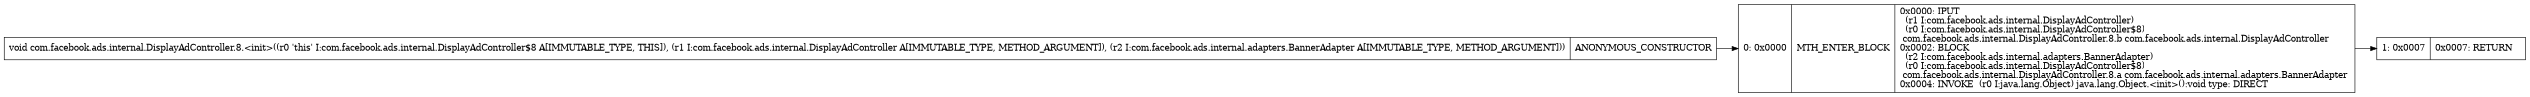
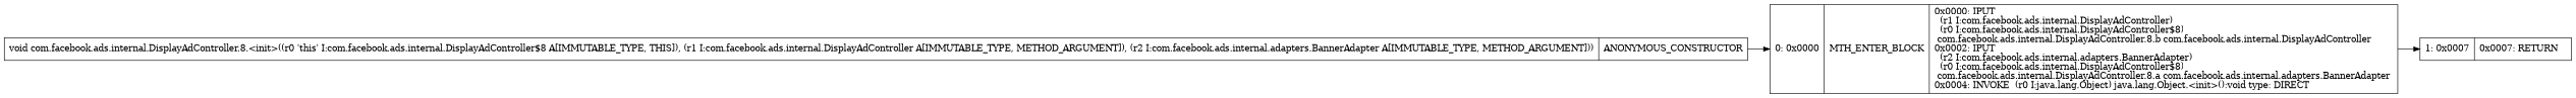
  digraph {
    rankdir=LR
    node [shape=record]
-   n1 [label="{0\:\ 0x0000|MTH_ENTER_BLOCK\l|0x0000: IPUT  \l  (r1 I:com.facebook.ads.internal.DisplayAdController)\l  (r0 I:com.facebook.ads.internal.DisplayAdController$8)\l com.facebook.ads.internal.DisplayAdController.8.b com.facebook.ads.internal.DisplayAdController \l0x0002: BLOCK  \l  (r2 I:com.facebook.ads.internal.adapters.BannerAdapter)\l  (r0 I:com.facebook.ads.internal.DisplayAdController$8)\l com.facebook.ads.internal.DisplayAdController.8.a com.facebook.ads.internal.adapters.BannerAdapter \l0x0004: INVOKE  (r0 I:java.lang.Object) java.lang.Object.\<init\>():void type: DIRECT \l}"]
+   n1 [label="{0\:\ 0x0000|MTH_ENTER_BLOCK\l|0x0000: IPUT  \l  (r1 I:com.facebook.ads.internal.DisplayAdController)\l  (r0 I:com.facebook.ads.internal.DisplayAdController$8)\l com.facebook.ads.internal.DisplayAdController.8.b com.facebook.ads.internal.DisplayAdController \l0x0002: IPUT  \l  (r2 I:com.facebook.ads.internal.adapters.BannerAdapter)\l  (r0 I:com.facebook.ads.internal.DisplayAdController$8)\l com.facebook.ads.internal.DisplayAdController.8.a com.facebook.ads.internal.adapters.BannerAdapter \l0x0004: INVOKE  (r0 I:java.lang.Object) java.lang.Object.\<init\>():void type: DIRECT \l}"]
    n2 [label="{1\:\ 0x0007|0x0007: RETURN   \l}"]
    n3 [label="{void com.facebook.ads.internal.DisplayAdController.8.\<init\>((r0 'this' I:com.facebook.ads.internal.DisplayAdController$8 A[IMMUTABLE_TYPE, THIS]), (r1 I:com.facebook.ads.internal.DisplayAdController A[IMMUTABLE_TYPE, METHOD_ARGUMENT]), (r2 I:com.facebook.ads.internal.adapters.BannerAdapter A[IMMUTABLE_TYPE, METHOD_ARGUMENT]))  | ANONYMOUS_CONSTRUCTOR\l}"]
    n1 -> n2
    n3 -> n1
  }
